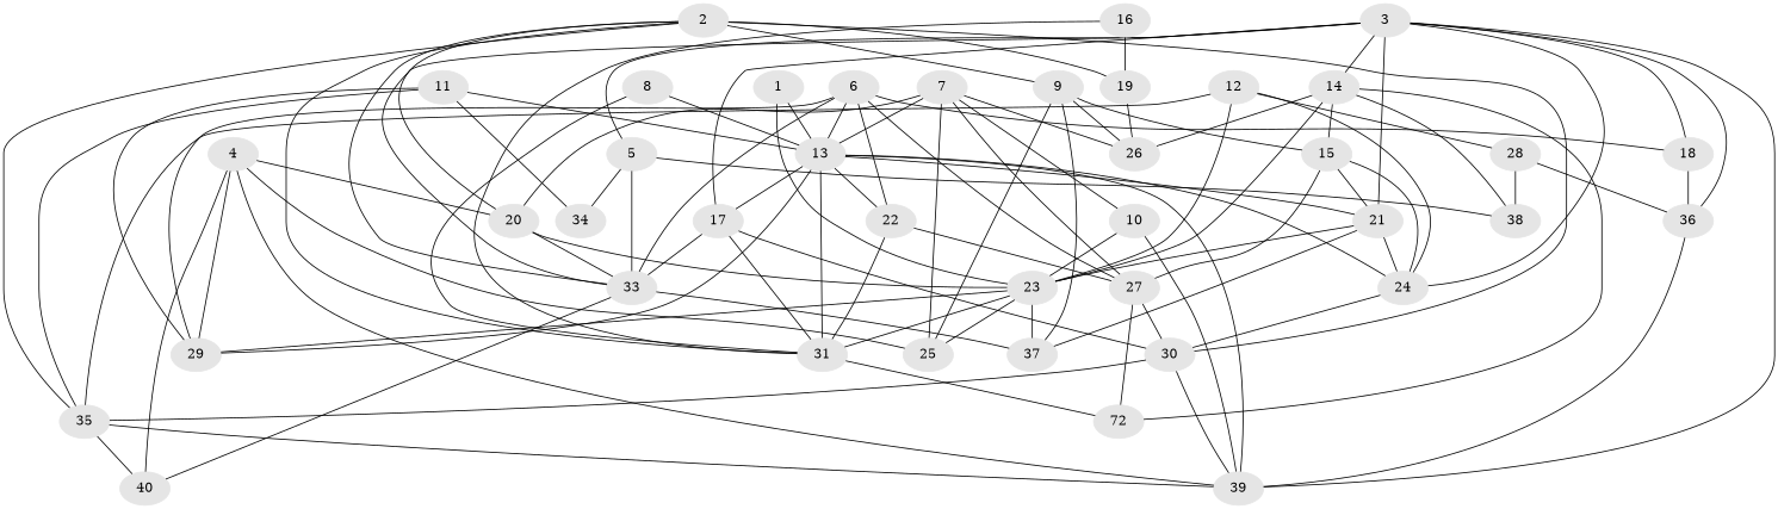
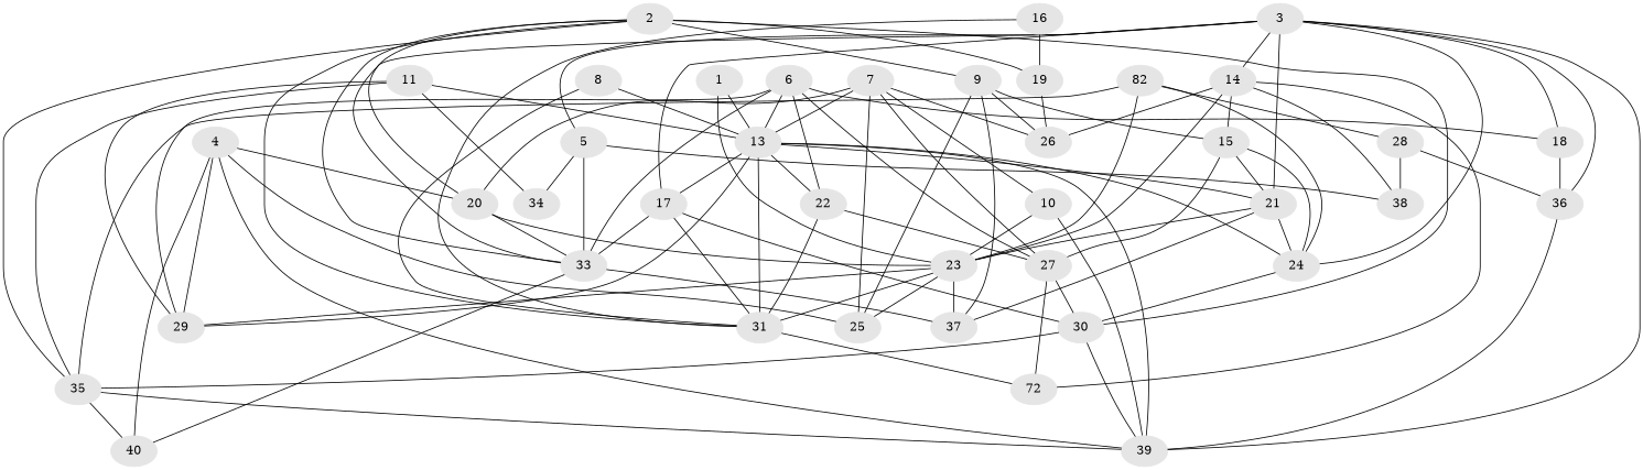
  graph {
    node [color=gray90 style=filled]
    edge [weight=1.0]
    1
    13
    23
    31
    17
    21
    24
    39
    29
    22
    25
    37
    2
    9
    19
    20
    30
    33
    35
    26
    15
    n22 [label=72]
    40
    3
    5
    14
    18
    36
    34
    38
    4
    6
    27
    7
    10
    8
    11
-   12
+   12 [label=82]
    28
    16
    1 -- 13
    1 -- 23
    13 -- 31
    13 -- 17
    13 -- 21
    13 -- 24
    13 -- 39 [weight=2.0]
    13 -- 29 [weight=2.0]
    13 -- 22
    23 -- 31
    23 -- 29
    23 -- 25
    23 -- 37 [weight=2.0]
    31 -- n22
    17 -- 31
    17 -- 30
    17 -- 33
    21 -- 23
    21 -- 24
    21 -- 37
    24 -- 30
    22 -- 31
    22 -- 27
    2 -- 31
    2 -- 9
    2 -- 19 [weight=2.0]
    2 -- 20
    2 -- 30
    2 -- 33
    2 -- 35
    9 -- 25
    9 -- 37
    9 -- 26
    9 -- 15 [weight=2.0]
    19 -- 26
    20 -- 23
    20 -- 33
    30 -- 39
    30 -- 35
    33 -- 37
    33 -- 40
    35 -- 39
    35 -- 40
    15 -- 21
    15 -- 24
    15 -- 27 [weight=2.0]
    3 -- 17
    3 -- 21
    3 -- 24
    3 -- 39
    3 -- 33
    3 -- 5
    3 -- 14
    3 -- 18
    3 -- 36
    5 -- 33 [weight=2.0]
    5 -- 34
    5 -- 38
    14 -- 23
    14 -- 26
    14 -- 15
    14 -- n22
    14 -- 38 [weight=2.0]
    18 -- 36 [weight=2.0]
    36 -- 39
    4 -- 39
    4 -- 29
    4 -- 25
    4 -- 20
    4 -- 40 [weight=2.0]
    6 -- 13
    6 -- 29
    6 -- 22
    6 -- 33
    6 -- 18
    6 -- 27
    27 -- 30
    27 -- n22
    7 -- 13 [weight=2.0]
    7 -- 25
    7 -- 20
    7 -- 26
    7 -- 27
    7 -- 10
    10 -- 23
    10 -- 39
    8 -- 13
    8 -- 31
    11 -- 13
    11 -- 29
    11 -- 35
    11 -- 34
    12 -- 23
    12 -- 24
    12 -- 35
    12 -- 28
    28 -- 36
    28 -- 38
    16 -- 31
    16 -- 19 [weight=2.0]
  }
